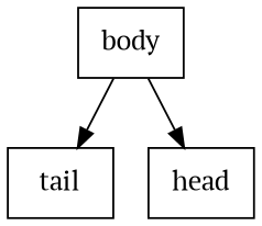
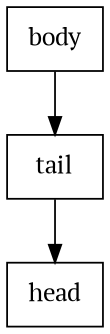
  digraph {
    fontname="PT Serif"
    node [fontname="PT Serif" shape=box]
    edge [fontname="PT Serif"]
    tail [input=yes op_type=tail]
    body [op_type=body]
    head [op_type=head output=yes]
    body -> tail
-   body -> head
+   tail -> head
  }
